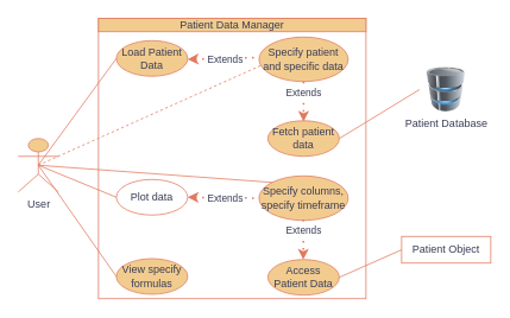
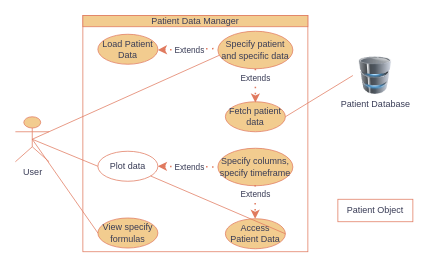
  <mxCell id="0" />
  <mxCell id="1" parent="0" />
  <mxCell id="2" value="User" style="shape=umlActor;verticalLabelPosition=bottom;verticalAlign=top;html=1;outlineConnect=0;labelBackgroundColor=none;fillColor=#F2CC8F;strokeColor=#E07A5F;fontColor=#393C56;" vertex="1" parent="1"><mxGeometry x="20" y="155" width="45" height="60" as="geometry" /></mxCell>
  <mxCell id="3" value="Patient Database" style="image;html=1;image=img/lib/clip_art/computers/Database_128x128.png;labelBackgroundColor=none;fillColor=#F2CC8F;strokeColor=#E07A5F;fontColor=#393C56;" vertex="1" parent="1"><mxGeometry x="470" y="75" width="60" height="50" as="geometry" /></mxCell>
  <mxCell id="4" value="" style="rounded=0;whiteSpace=wrap;html=1;labelBackgroundColor=none;fillColor=#FFFFFF;strokeColor=#E07A5F;fontColor=#393C56;" vertex="1" parent="1"><mxGeometry x="110" y="20" width="300" height="315" as="geometry" /></mxCell>
  <mxCell id="5" value="Patient Data Manager" style="rounded=0;whiteSpace=wrap;html=1;labelBackgroundColor=none;fillColor=#F2CC8F;strokeColor=#E07A5F;fontColor=#393C56;" vertex="1" parent="1"><mxGeometry x="110" y="20" width="300" height="15" as="geometry" /></mxCell>
  <mxCell id="6" value="Load Patient Data" style="ellipse;whiteSpace=wrap;html=1;strokeColor=#E07A5F;fontColor=#393C56;fillColor=#F2CC8F;" vertex="1" parent="1"><mxGeometry x="130" y="45" width="80" height="40" as="geometry" /></mxCell>
  <mxCell id="7" value="Specify patient and specific data" style="ellipse;whiteSpace=wrap;html=1;strokeColor=#E07A5F;fontColor=#393C56;fillColor=#F2CC8F;" vertex="1" parent="1"><mxGeometry x="290" y="41" width="100" height="50" as="geometry" /></mxCell>
  <mxCell id="8" value="Plot data" style="ellipse;whiteSpace=wrap;html=1;strokeColor=#E07A5F;fontColor=#393C56;fillColor=#ffffff;" vertex="1" parent="1"><mxGeometry x="130" y="201" width="80" height="40" as="geometry" /></mxCell>
  <mxCell id="9" value="Specify columns, specify timeframe" style="ellipse;whiteSpace=wrap;html=1;strokeColor=#E07A5F;fontColor=#393C56;fillColor=#F2CC8F;" vertex="1" parent="1"><mxGeometry x="290" y="197" width="100" height="50" as="geometry" /></mxCell>
  <mxCell id="10" value="View specify formulas" style="ellipse;whiteSpace=wrap;html=1;strokeColor=#E07A5F;fontColor=#393C56;fillColor=#F2CC8F;" vertex="1" parent="1"><mxGeometry x="130" y="290" width="80" height="40" as="geometry" /></mxCell>
- <mxCell id="11" value="" style="endArrow=none;html=1;rounded=0;strokeColor=#E07A5F;fontColor=#393C56;fillColor=#F2CC8F;exitX=0.5;exitY=0.5;exitDx=0;exitDy=0;exitPerimeter=0;entryX=0;entryY=0.5;entryDx=0;entryDy=0;endFill=0;" edge="1" parent="1" source="2" target="6"><mxGeometry width="50" height="50" relative="1" as="geometry"><mxPoint x="290" y="205" as="sourcePoint" /><mxPoint x="340" y="155" as="targetPoint" /></mxGeometry></mxCell>
  <mxCell id="12" value="" style="endArrow=none;html=1;rounded=0;strokeColor=#E07A5F;fontColor=#393C56;fillColor=#F2CC8F;exitX=0.5;exitY=0.5;exitDx=0;exitDy=0;exitPerimeter=0;entryX=0;entryY=0.5;entryDx=0;entryDy=0;" edge="1" parent="1" source="2" target="8"><mxGeometry width="50" height="50" relative="1" as="geometry"><mxPoint x="290" y="205" as="sourcePoint" /><mxPoint x="340" y="155" as="targetPoint" /></mxGeometry></mxCell>
  <mxCell id="13" value="Patient Object" style="rounded=0;whiteSpace=wrap;html=1;strokeColor=#E07A5F;fontColor=#393C56;fillColor=#FFFFFF;" vertex="1" parent="1"><mxGeometry x="450" y="265" width="100" height="30" as="geometry" /></mxCell>
  <mxCell id="14" value="Extends" style="endArrow=none;dashed=1;html=1;dashPattern=1 3;strokeWidth=2;rounded=0;strokeColor=#E07A5F;fontColor=#393C56;fillColor=#F2CC8F;exitX=1;exitY=0.675;exitDx=0;exitDy=0;exitPerimeter=0;startArrow=classic;startFill=1;entryX=0;entryY=0.5;entryDx=0;entryDy=0;" edge="1" parent="1"><mxGeometry x="0.04" y="-1" width="50" height="50" relative="1" as="geometry"><mxPoint x="210" y="66" as="sourcePoint" /><mxPoint x="290" y="64" as="targetPoint" /><mxPoint as="offset" /></mxGeometry></mxCell>
  <mxCell id="15" value="Extends" style="endArrow=none;dashed=1;html=1;dashPattern=1 3;strokeWidth=2;rounded=0;strokeColor=#E07A5F;fontColor=#393C56;fillColor=#F2CC8F;exitX=1;exitY=0.5;exitDx=0;exitDy=0;startArrow=classic;startFill=1;entryX=0;entryY=0.5;entryDx=0;entryDy=0;" edge="1" parent="1" source="8" target="9"><mxGeometry x="0.04" y="-1" width="50" height="50" relative="1" as="geometry"><mxPoint x="210" y="206" as="sourcePoint" /><mxPoint x="290" y="204" as="targetPoint" /><mxPoint as="offset" /></mxGeometry></mxCell>
- <mxCell id="16" value="" style="endArrow=none;html=1;rounded=0;strokeColor=#E07A5F;fontColor=#393C56;fillColor=#F2CC8F;exitX=0.5;exitY=0.5;exitDx=0;exitDy=0;exitPerimeter=0;entryX=0.02;entryY=0.64;entryDx=0;entryDy=0;entryPerimeter=0;dashed=1;" edge="1" parent="1" source="2" target="7"><mxGeometry width="50" height="50" relative="1" as="geometry"><mxPoint x="290" y="205" as="sourcePoint" /><mxPoint x="340" y="155" as="targetPoint" /></mxGeometry></mxCell>
- <mxCell id="17" value="" style="endArrow=none;html=1;rounded=0;strokeColor=#E07A5F;fontColor=#393C56;fillColor=#F2CC8F;exitX=0.5;exitY=0.5;exitDx=0;exitDy=0;exitPerimeter=0;entryX=0;entryY=0;entryDx=0;entryDy=0;" edge="1" parent="1" source="2" target="9"><mxGeometry width="50" height="50" relative="1" as="geometry"><mxPoint x="290" y="205" as="sourcePoint" /><mxPoint x="340" y="155" as="targetPoint" /></mxGeometry></mxCell>
+ <mxCell id="16" value="" style="endArrow=none;html=1;rounded=0;strokeColor=#E07A5F;fontColor=#393C56;fillColor=#F2CC8F;exitX=0.5;exitY=0.5;exitDx=0;exitDy=0;exitPerimeter=0;entryX=0.02;entryY=0.64;entryDx=0;entryDy=0;entryPerimeter=0;" edge="1" parent="1" source="2" target="7"><mxGeometry width="50" height="50" relative="1" as="geometry"><mxPoint x="290" y="205" as="sourcePoint" /><mxPoint x="340" y="155" as="targetPoint" /></mxGeometry></mxCell>
  <mxCell id="18" value="" style="endArrow=none;html=1;rounded=0;strokeColor=#E07A5F;fontColor=#393C56;fillColor=#F2CC8F;exitX=0.5;exitY=0.5;exitDx=0;exitDy=0;exitPerimeter=0;entryX=0;entryY=0.5;entryDx=0;entryDy=0;" edge="1" parent="1" source="2" target="10"><mxGeometry width="50" height="50" relative="1" as="geometry"><mxPoint x="290" y="205" as="sourcePoint" /><mxPoint x="340" y="155" as="targetPoint" /></mxGeometry></mxCell>
  <mxCell id="19" value="Fetch patient data" style="ellipse;whiteSpace=wrap;html=1;strokeColor=#E07A5F;fontColor=#393C56;fillColor=#F2CC8F;" vertex="1" parent="1"><mxGeometry x="300" y="135" width="80" height="40" as="geometry" /></mxCell>
  <mxCell id="20" value="" style="endArrow=none;html=1;rounded=0;strokeColor=#E07A5F;fontColor=#393C56;fillColor=#F2CC8F;exitX=1;exitY=0.5;exitDx=0;exitDy=0;entryX=0;entryY=0.5;entryDx=0;entryDy=0;" edge="1" parent="1" source="19" target="3"><mxGeometry width="50" height="50" relative="1" as="geometry"><mxPoint x="290" y="205" as="sourcePoint" /><mxPoint x="340" y="155" as="targetPoint" /></mxGeometry></mxCell>
  <mxCell id="21" value="Extends" style="endArrow=classic;dashed=1;html=1;dashPattern=1 3;strokeWidth=2;rounded=0;strokeColor=#E07A5F;fontColor=#393C56;fillColor=#F2CC8F;entryX=0.5;entryY=0;entryDx=0;entryDy=0;endFill=1;exitX=0.5;exitY=1;exitDx=0;exitDy=0;" edge="1" parent="1" source="7"><mxGeometry x="-0.409" width="50" height="50" relative="1" as="geometry"><mxPoint x="340" y="105" as="sourcePoint" /><mxPoint x="340" y="136" as="targetPoint" /><mxPoint as="offset" /></mxGeometry></mxCell>
  <mxCell id="22" value="Access Patient Data" style="ellipse;whiteSpace=wrap;html=1;strokeColor=#E07A5F;fontColor=#393C56;fillColor=#F2CC8F;" vertex="1" parent="1"><mxGeometry x="300" y="291" width="80" height="40" as="geometry" /></mxCell>
  <mxCell id="23" value="Extends" style="endArrow=classic;dashed=1;html=1;dashPattern=1 3;strokeWidth=2;rounded=0;strokeColor=#E07A5F;fontColor=#393C56;fillColor=#F2CC8F;entryX=0.5;entryY=0;entryDx=0;entryDy=0;endFill=1;exitX=0.5;exitY=1;exitDx=0;exitDy=0;" edge="1" parent="1"><mxGeometry x="-0.409" width="50" height="50" relative="1" as="geometry"><mxPoint x="339.71" y="246" as="sourcePoint" /><mxPoint x="339.71" y="291" as="targetPoint" /><mxPoint as="offset" /></mxGeometry></mxCell>
- <mxCell id="24" value="" style="endArrow=none;html=1;rounded=0;strokeColor=#E07A5F;fontColor=#393C56;fillColor=#F2CC8F;exitX=1;exitY=0.5;exitDx=0;exitDy=0;entryX=0;entryY=0.5;entryDx=0;entryDy=0;" edge="1" parent="1" source="22" target="13"><mxGeometry width="50" height="50" relative="1" as="geometry"><mxPoint x="250" y="215" as="sourcePoint" /><mxPoint x="300" y="165" as="targetPoint" /></mxGeometry></mxCell>
+ <mxCell id="24" value="" style="endArrow=none;html=1;rounded=0;strokeColor=#E07A5F;fontColor=#393C56;fillColor=#F2CC8F;exitX=1;exitY=0.5;exitDx=0;exitDy=0;" edge="1" parent="1" source="22" target="8"><mxGeometry width="50" height="50" relative="1" as="geometry"><mxPoint x="250" y="215" as="sourcePoint" /><mxPoint x="300" y="165" as="targetPoint" /></mxGeometry></mxCell>
